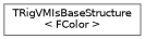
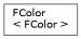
  digraph {
    rankdir=LR
-   n1 [color=grey40 fillcolor=white fontname=Helvetica fontsize=10 height=0.2 label="TRigVMIsBaseStructure\l\< FColor \>" shape=box style=filled width=0.4]
+   n1 [color=grey40 fillcolor=white fontname=Helvetica fontsize=10 height=0.2 label="FColor\l\< FColor \>" shape=box style=filled width=0.4]
  }
